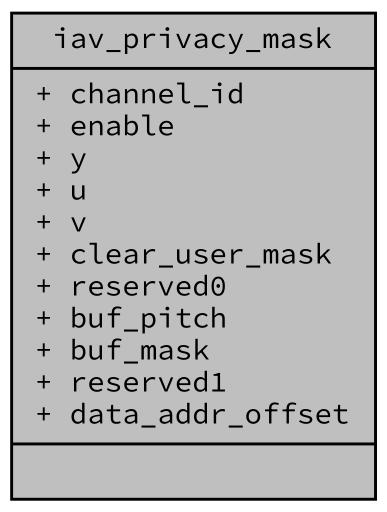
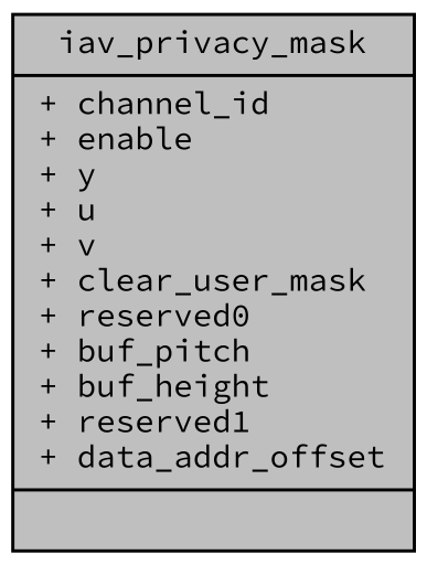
  digraph {
    fontname="Source Code Pro"
-   n1 [color=black fillcolor=grey75 fontcolor=black fontname="Source Code Pro" fontsize=10 height=0.2 label="{iav_privacy_mask\n|+ channel_id\l+ enable\l+ y\l+ u\l+ v\l+ clear_user_mask\l+ reserved0\l+ buf_pitch\l+ buf_mask\l+ reserved1\l+ data_addr_offset\l|}" shape=record style=filled width=0.4]
+   n1 [color=black fillcolor=grey75 fontcolor=black fontname="Source Code Pro" fontsize=10 height=0.2 label="{iav_privacy_mask\n|+ channel_id\l+ enable\l+ y\l+ u\l+ v\l+ clear_user_mask\l+ reserved0\l+ buf_pitch\l+ buf_height\l+ reserved1\l+ data_addr_offset\l|}" shape=record style=filled width=0.4]
  }
